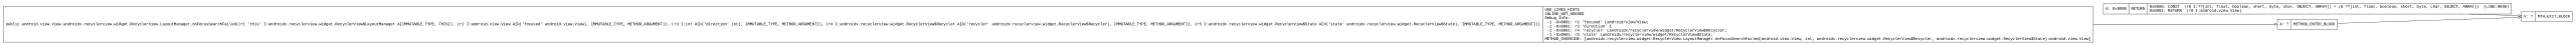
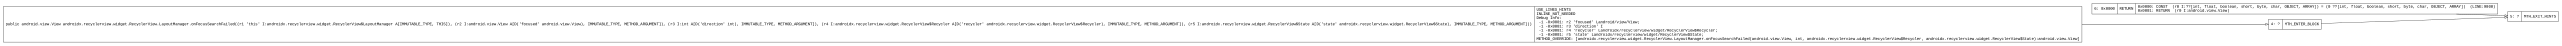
  digraph {
    fontname="Liberation Mono"
    rankdir=LR
    node [fontname="Liberation Mono" shape=record]
    edge [arrowhead=onormal fontname="Liberation Mono"]
-   n1 [label="{4\:\ ?|METHOD_ENTER_BLOCK\l}"]
-   n2 [label="{5\:\ ?|MTH_EXIT_BLOCK\l}"]
+   n1 [label="{4\:\ ?|MTH_ENTER_BLOCK\l}"]
+   n2 [label="{5\:\ ?|MTH_EXIT_HINTS\l}"]
    n3 [label="{6\:\ 0x0000|RETURN\l|0x0000: CONST  (r0 I:??[int, float, boolean, short, byte, char, OBJECT, ARRAY]) = (0 ??[int, float, boolean, short, byte, char, OBJECT, ARRAY])  (LINE:9800)\l0x0001: RETURN  (r0 I:android.view.View) \l}"]
    n4 [label="{public android.view.View androidx.recyclerview.widget.RecyclerView.LayoutManager.onFocusSearchFailed((r1 'this' I:androidx.recyclerview.widget.RecyclerView$LayoutManager A[IMMUTABLE_TYPE, THIS]), (r2 I:android.view.View A[D('focused' android.view.View), IMMUTABLE_TYPE, METHOD_ARGUMENT]), (r3 I:int A[D('direction' int), IMMUTABLE_TYPE, METHOD_ARGUMENT]), (r4 I:androidx.recyclerview.widget.RecyclerView$Recycler A[D('recycler' androidx.recyclerview.widget.RecyclerView$Recycler), IMMUTABLE_TYPE, METHOD_ARGUMENT]), (r5 I:androidx.recyclerview.widget.RecyclerView$State A[D('state' androidx.recyclerview.widget.RecyclerView$State), IMMUTABLE_TYPE, METHOD_ARGUMENT]))  | USE_LINES_HINTS\lINLINE_NOT_NEEDED\lDebug Info:\l  \-1 \-0x0001: r2 'focused' Landroid\/view\/View;\l  \-1 \-0x0001: r3 'direction' I\l  \-1 \-0x0001: r4 'recycler' Landroidx\/recyclerview\/widget\/RecyclerView$Recycler;\l  \-1 \-0x0001: r5 'state' Landroidx\/recyclerview\/widget\/RecyclerView$State;\lMETHOD_OVERRIDE: [androidx.recyclerview.widget.RecyclerView.LayoutManager.onFocusSearchFailed(android.view.View, int, androidx.recyclerview.widget.RecyclerView$Recycler, androidx.recyclerview.widget.RecyclerView$State):android.view.View]\l}"]
    n1 -> n2
    n3 -> n2
    n4 -> n1
  }
